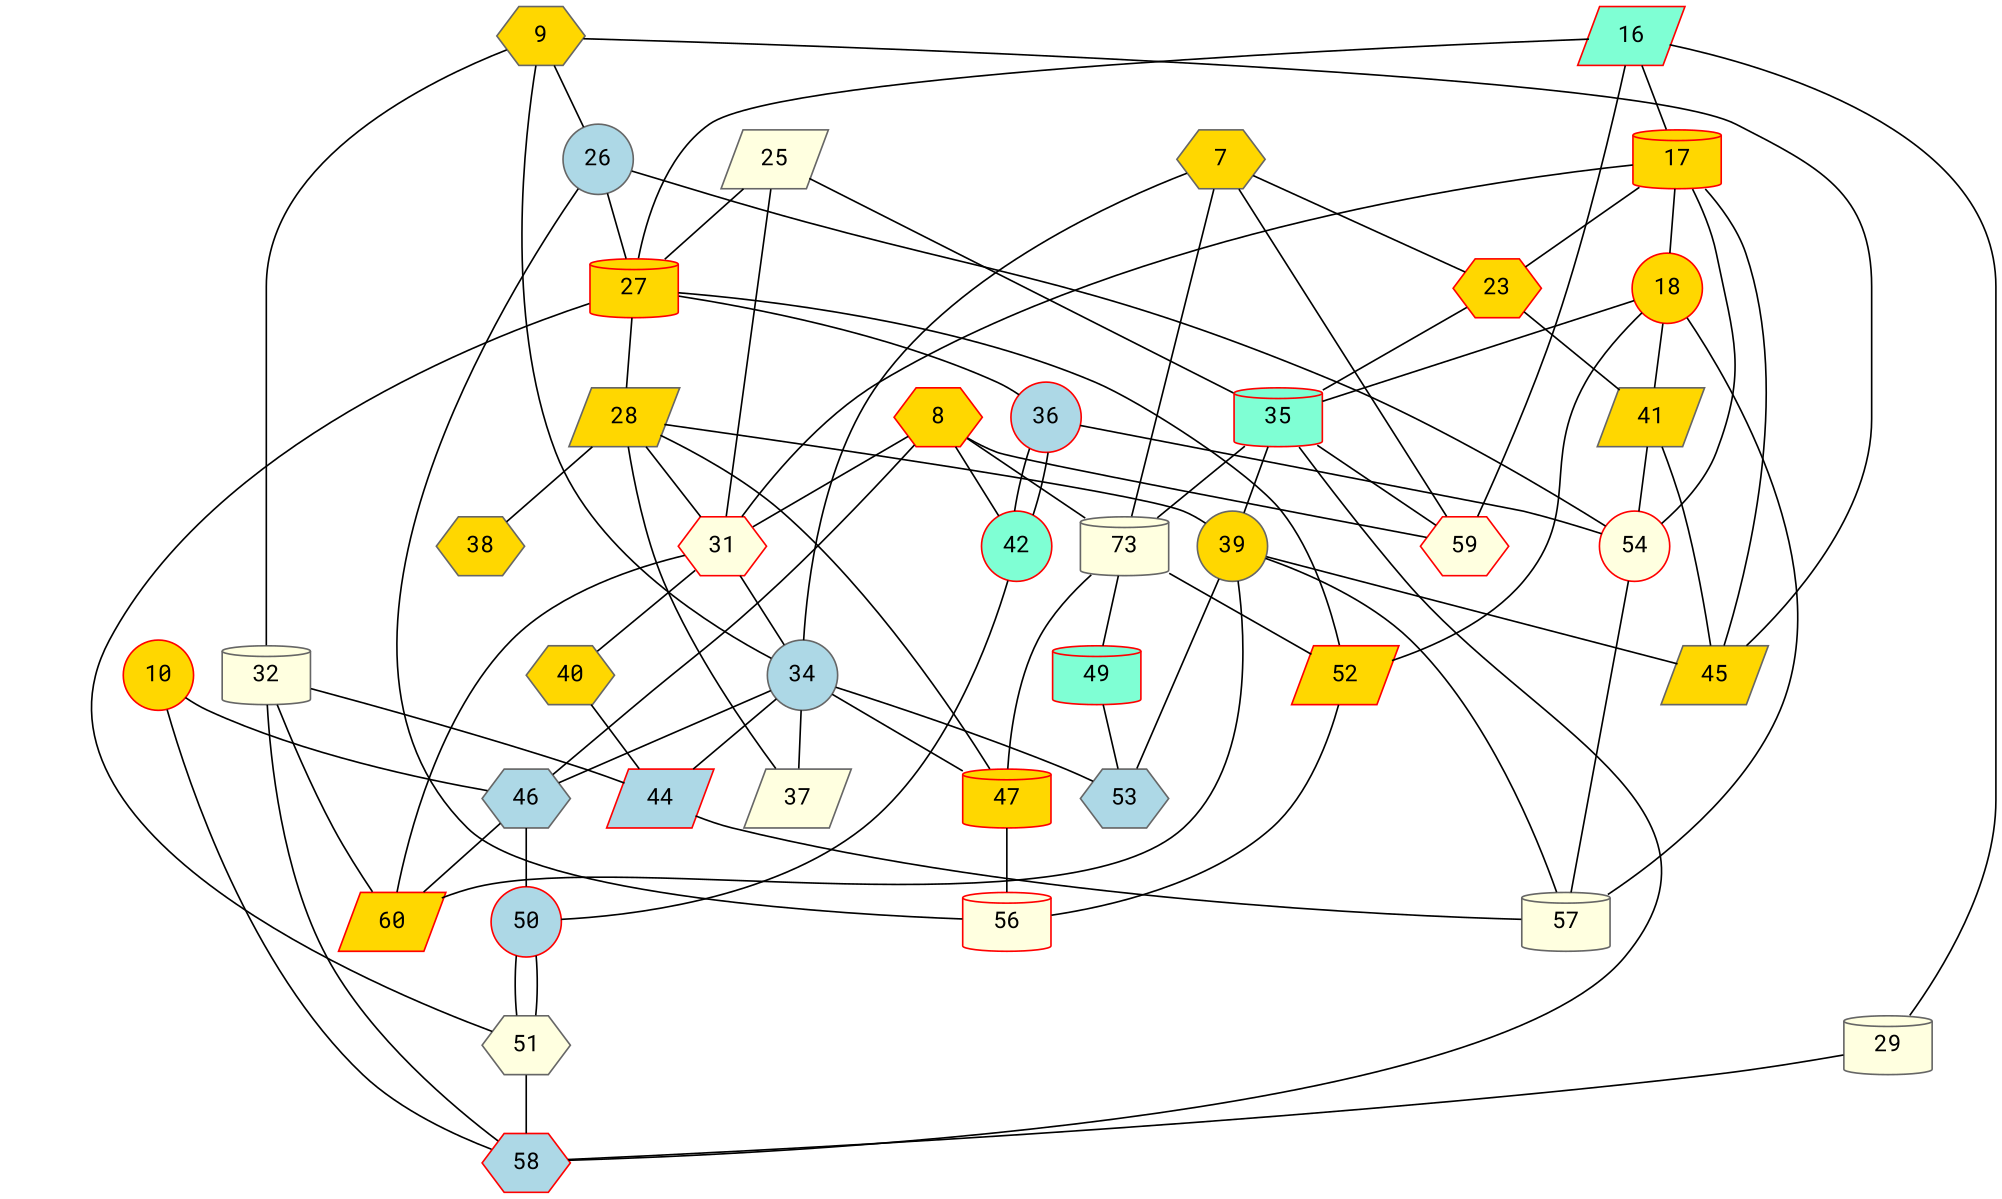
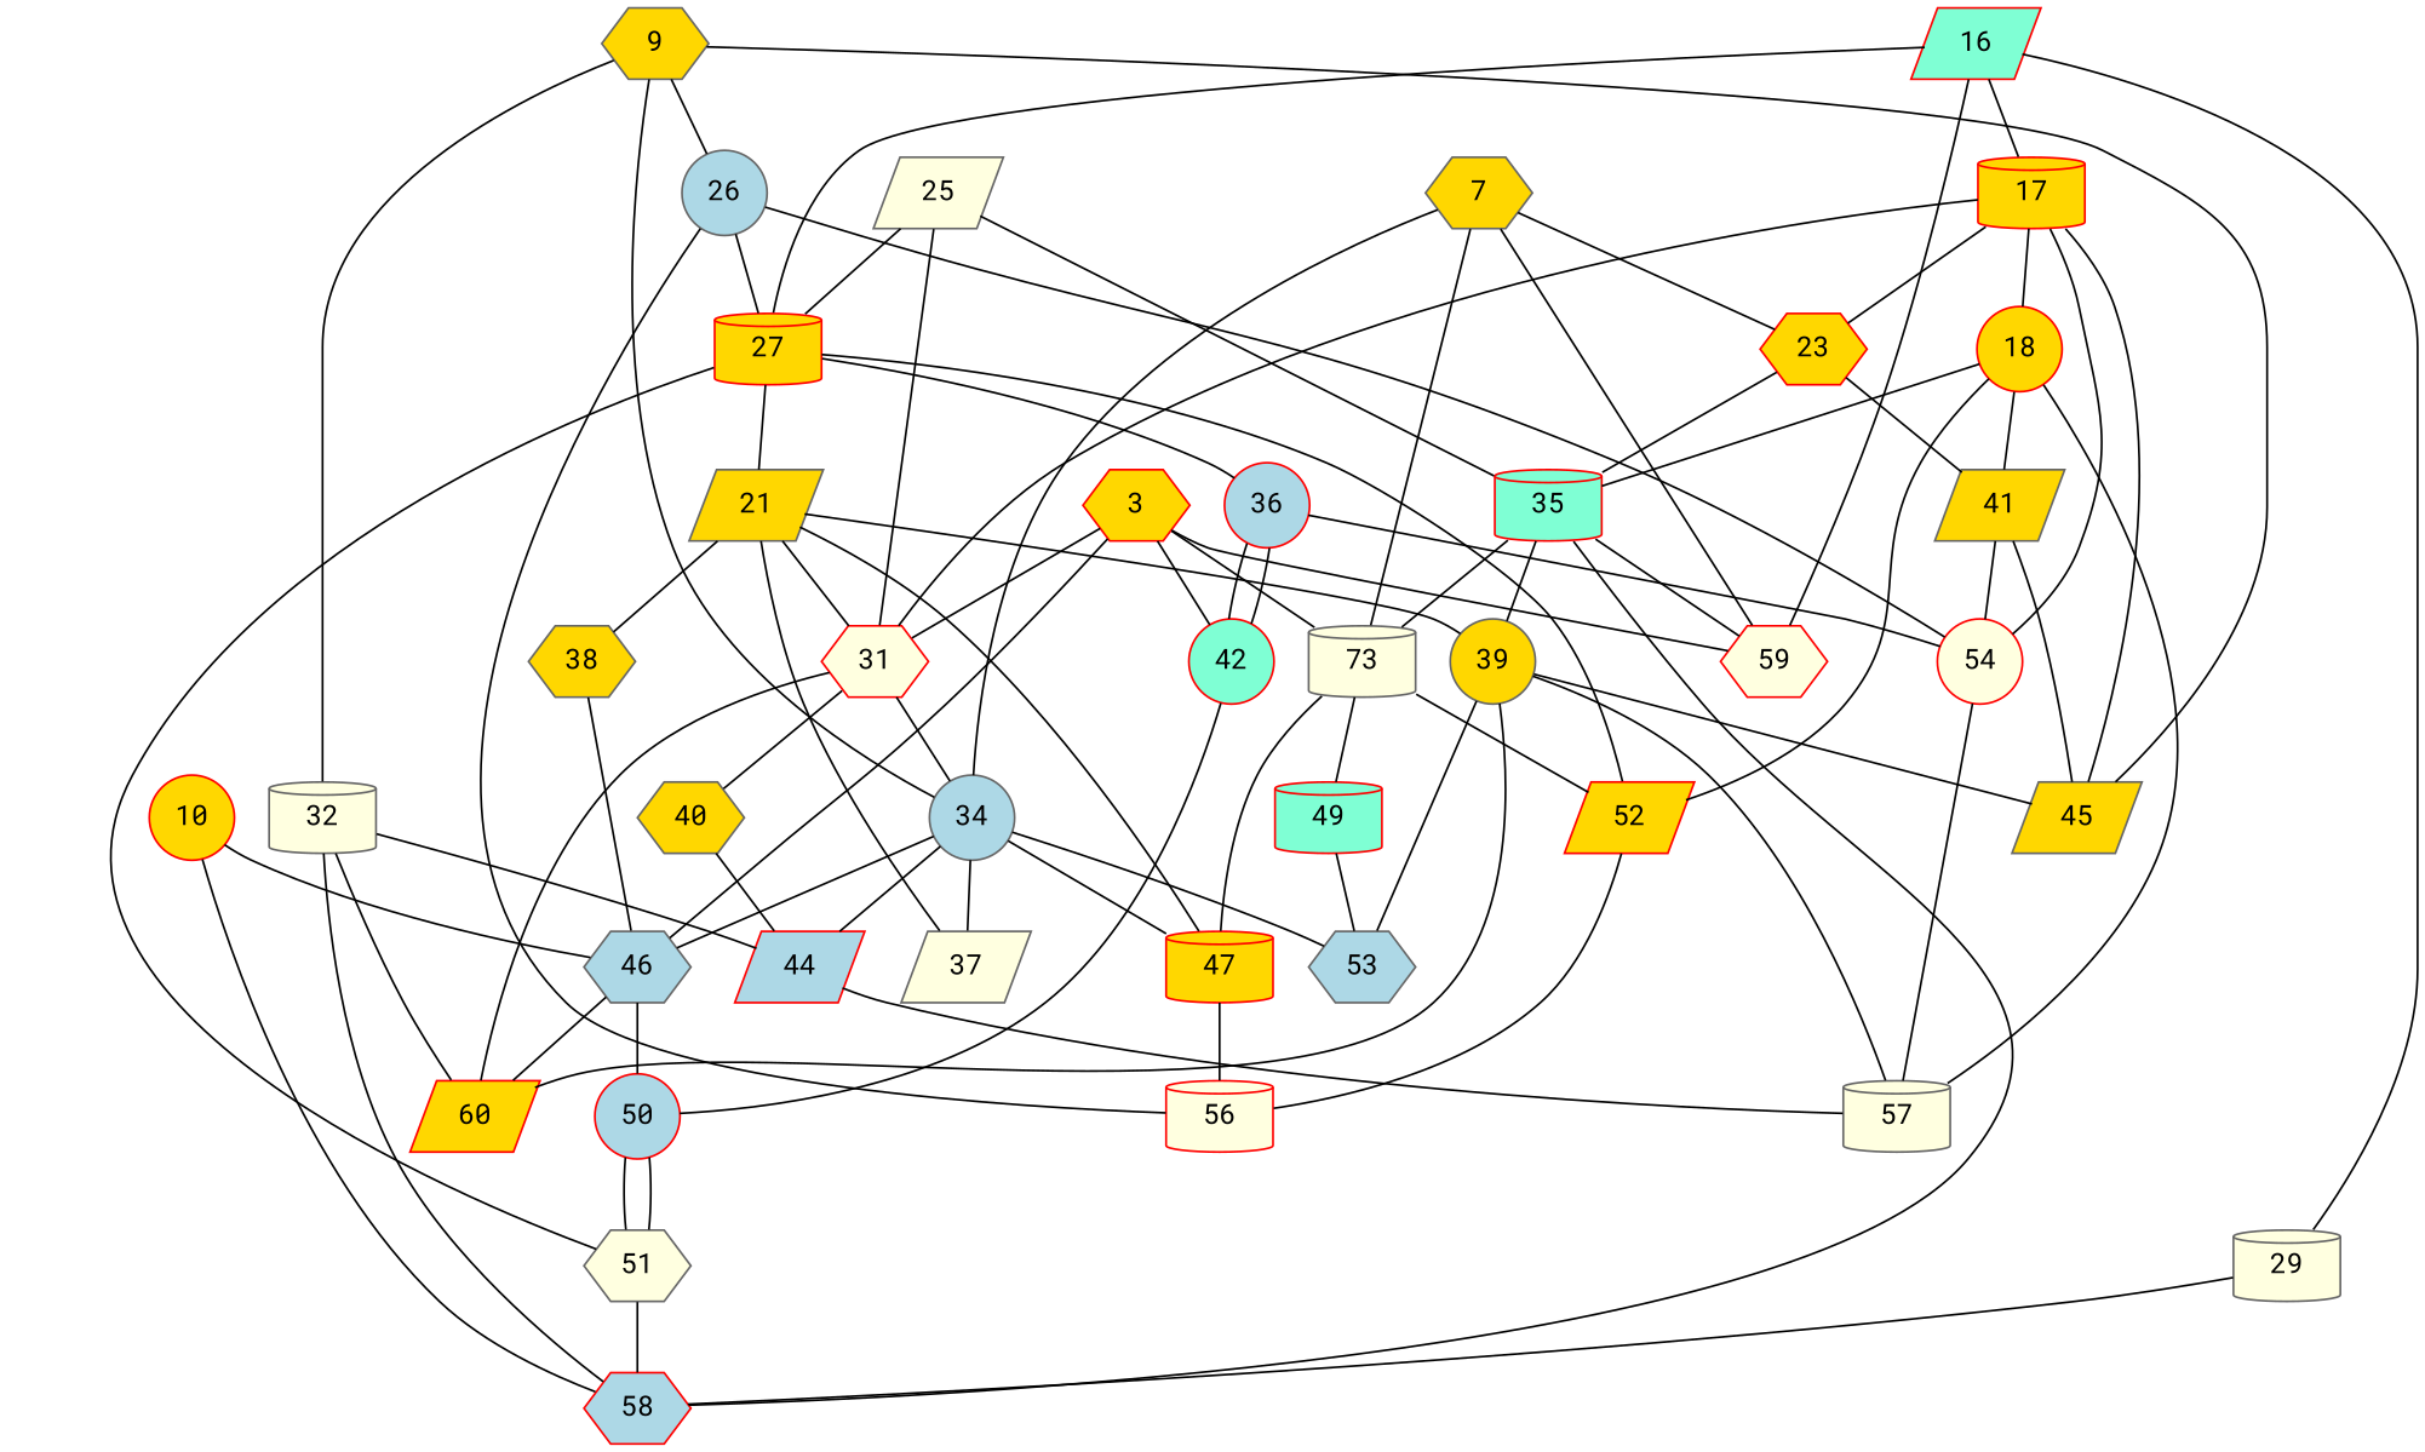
  graph {
    fontname="Roboto Mono"
    node [color=red fillcolor=gold fontname="Roboto Mono" shape=hexagon style=filled]
    edge [fontname="Roboto Mono"]
    7 [color=gray40]
    23
    34 [color=gray40 fillcolor=lightblue shape=circle super="+30"]
    n4 [color=gray40 fillcolor=lightyellow label=73 shape=cylinder super="+24"]
    59 [fillcolor=lightyellow]
    35 [fillcolor=aquamarine shape=cylinder super="+13+20"]
    41 [color=gray40 shape=parallelogram]
    46 [color=gray40 fillcolor=lightblue]
    37 [color=gray40 fillcolor=lightyellow shape=parallelogram]
    47 [shape=cylinder]
    44 [fillcolor=lightblue shape=parallelogram]
    53 [color=gray40 fillcolor=lightblue super="+6"]
    52 [shape=parallelogram]
    49 [fillcolor=aquamarine shape=cylinder]
    31 [fillcolor=lightyellow super="+11"]
    40 [color=gray40]
    60 [shape=parallelogram]
-   8
+   8 [label=3]
    42 [fillcolor=aquamarine shape=circle]
    50 [fillcolor=lightblue shape=circle]
    9 [color=gray40]
    26 [color=gray40 fillcolor=lightblue shape=circle]
    32 [color=gray40 fillcolor=lightyellow shape=cylinder]
    45 [color=gray40 shape=parallelogram]
    27 [shape=cylinder super="+19"]
    54 [fillcolor=lightyellow shape=circle super="+3"]
    56 [fillcolor=lightyellow shape=cylinder]
    58 [fillcolor=lightblue super="+2"]
    10 [shape=circle]
    17 [shape=cylinder super="+14"]
    18 [shape=circle super="+15"]
    16 [fillcolor=aquamarine shape=parallelogram]
    29 [color=gray40 fillcolor=lightyellow shape=cylinder]
-   28 [color=gray40 shape=parallelogram super="+22"]
+   28 [color=gray40 shape=parallelogram super="+22" label=21]
    36 [fillcolor=lightblue shape=circle]
    51 [color=gray40 fillcolor=lightyellow]
    57 [color=gray40 fillcolor=lightyellow shape=cylinder]
    39 [color=gray40 shape=circle super="+1+21"]
    25 [color=gray40 fillcolor=lightyellow shape=parallelogram]
    38 [color=gray40]
    7 -- 23
    7 -- 34
    7 -- n4
    7 -- 59
    23 -- 35
    23 -- 41
    34 -- 46 [weight=2]
    34 -- 37
    34 -- 47
    34 -- 44
    34 -- 53
    n4 -- 47
    n4 -- 52
    n4 -- 49
    35 -- n4
    35 -- 59
    35 -- 58
    35 -- 39 [weight=2]
    41 -- 45
    41 -- 54
    46 -- 60
    46 -- 50
    47 -- 56
    44 -- 57
    52 -- 56
    49 -- 53
    31 -- 34
    31 -- 40
    31 -- 60
    40 -- 44
    8 -- n4 [weight=2]
    8 -- 59
    8 -- 46
    8 -- 31
    8 -- 42
    42 -- 50
    50 -- 51
    50 -- 51
    9 -- 34
    9 -- 26
    9 -- 32
    9 -- 45
    26 -- 27
    26 -- 54 [weight=2]
    26 -- 56
    32 -- 44
    32 -- 60
    32 -- 58
    27 -- 52
    27 -- 28
    27 -- 36
    27 -- 51
    54 -- 57 [weight=2]
    10 -- 46
    10 -- 58
    17 -- 23
    17 -- 31
    17 -- 45
    17 -- 54
    17 -- 18
    18 -- 35
    18 -- 41
    18 -- 52
    18 -- 57
    16 -- 59
    16 -- 27
    16 -- 17
    16 -- 29
    29 -- 58
    28 -- 37
    28 -- 47
    28 -- 31 [weight=2]
    28 -- 39 [weight=2]
    28 -- 38
    36 -- 42
    36 -- 42
    36 -- 54
    51 -- 58
    39 -- 53
    39 -- 60
    39 -- 45 [weight=2]
    39 -- 57
    25 -- 35
    25 -- 31
    25 -- 27
+   38 -- 46
  }
